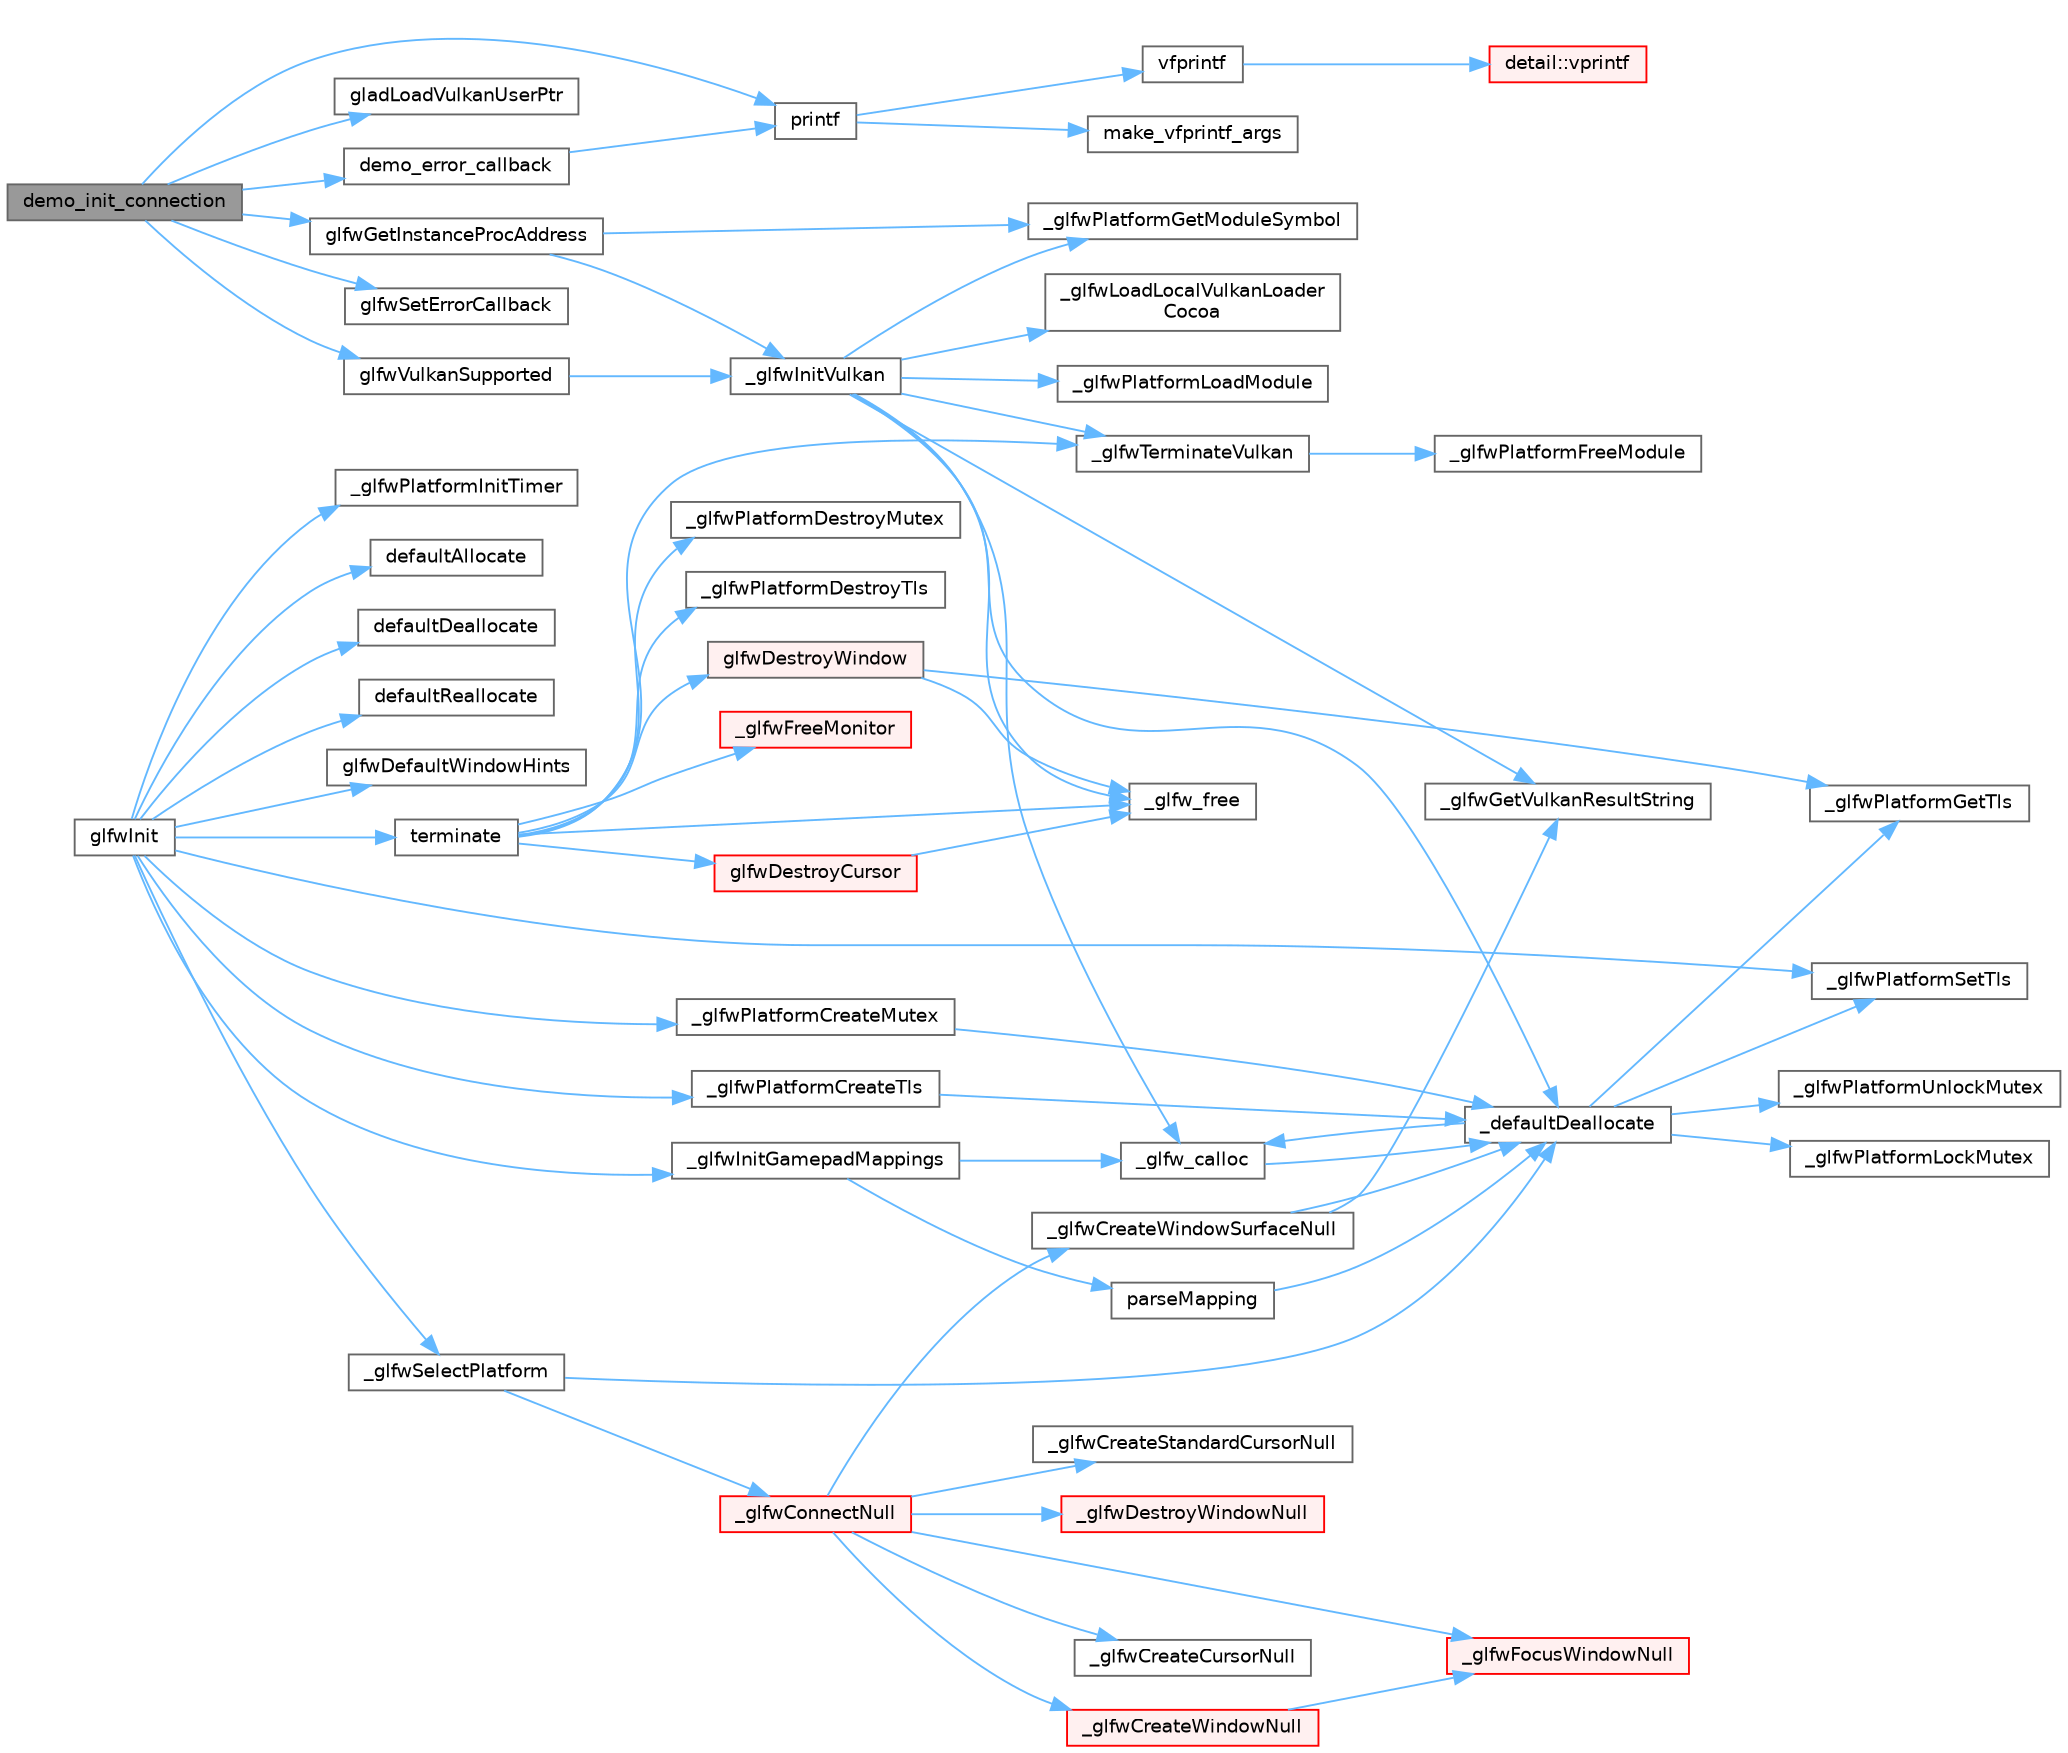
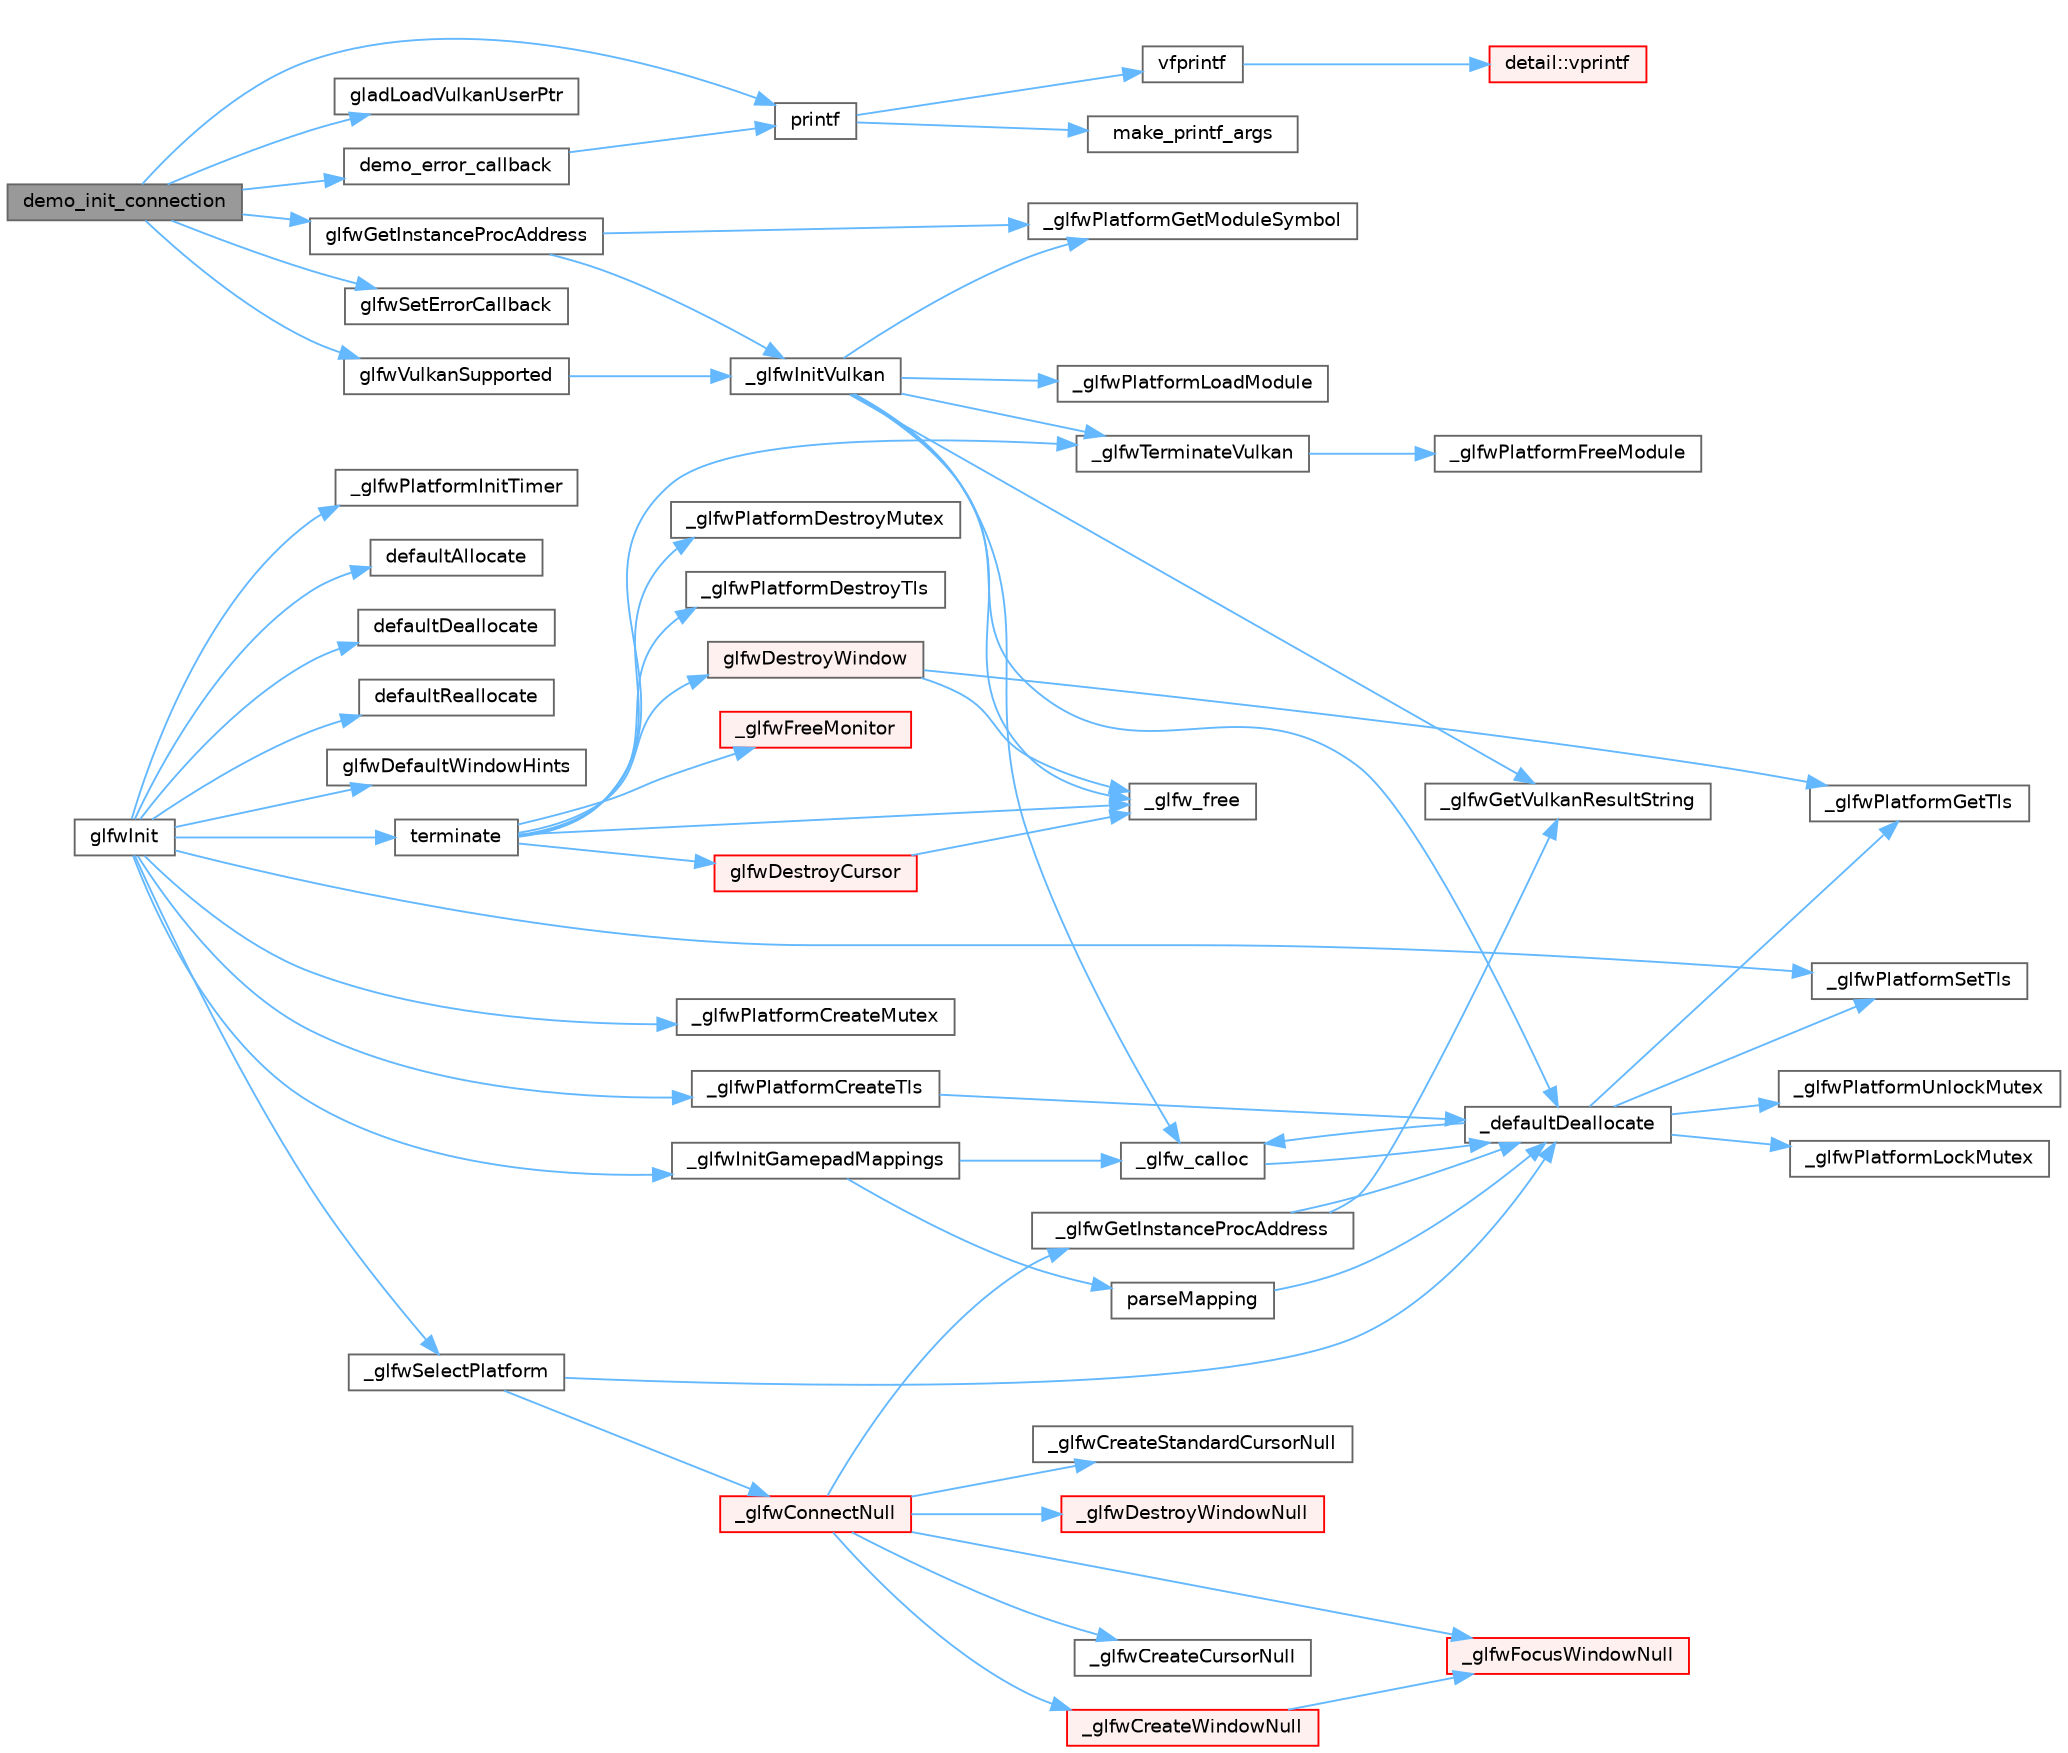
  digraph {
    rankdir=LR
    node [color=grey40 fillcolor=white fontname=Helvetica fontsize=10 shape=box style=filled]
    edge [color=steelblue1 fontname=Helvetica fontsize=10 labelfontname=Helvetica labelfontsize=10 style=solid]
    n1 [color=gray40 fillcolor=grey60 fontcolor=black height=0.2 label=demo_init_connection width=0.4]
    n2 [height=0.2 label=demo_error_callback width=0.4]
    n3 [height=0.2 label=printf width=0.4]
    n4 [height=0.2 label=gladLoadVulkanUserPtr width=0.4]
    n5 [height=0.2 label=glfwGetInstanceProcAddress width=0.4]
    n6 [height=0.2 label=glfwSetErrorCallback width=0.4]
    n7 [height=0.2 label=glfwVulkanSupported width=0.4]
-   n8 [height=0.2 label=make_vfprintf_args width=0.4]
+   n8 [height=0.2 label=make_printf_args width=0.4]
    n9 [height=0.2 label=vfprintf width=0.4]
    n10 [height=0.2 label=_glfwInitVulkan width=0.4]
    n11 [height=0.2 label=_glfwPlatformGetModuleSymbol width=0.4]
    n12 [height=0.2 label=glfwInit width=0.4]
    n13 [height=0.2 label=_glfwPlatformSetTls width=0.4]
    n14 [height=0.2 label=_glfwInitGamepadMappings width=0.4]
    n15 [height=0.2 label=_glfwPlatformCreateMutex width=0.4]
    n16 [height=0.2 label=_glfwPlatformCreateTls width=0.4]
    n17 [height=0.2 label=_glfwPlatformInitTimer width=0.4]
    n18 [height=0.2 label=_glfwSelectPlatform width=0.4]
    n19 [height=0.2 label=defaultAllocate width=0.4]
    n20 [height=0.2 label=defaultDeallocate width=0.4]
    n21 [height=0.2 label=defaultReallocate width=0.4]
    n22 [height=0.2 label=glfwDefaultWindowHints width=0.4]
    n23 [height=0.2 label=terminate width=0.4]
    n24 [color=red fillcolor="#FFF0F0" height=0.2 label="detail::vprintf" width=0.4]
    n25 [height=0.2 label=_glfw_calloc width=0.4]
    n26 [height=0.2 label=_defaultDeallocate width=0.4]
    n27 [height=0.2 label=_glfw_free width=0.4]
    n28 [height=0.2 label=_glfwGetVulkanResultString width=0.4]
-   n29 [height=0.2 label="_glfwLoadLocalVulkanLoader\lCocoa" width=0.4]
    n30 [height=0.2 label=_glfwPlatformLoadModule width=0.4]
    n31 [height=0.2 label=_glfwTerminateVulkan width=0.4]
    n32 [height=0.2 label=_glfwPlatformGetTls width=0.4]
    n33 [height=0.2 label=_glfwPlatformLockMutex width=0.4]
    n34 [height=0.2 label=_glfwPlatformUnlockMutex width=0.4]
    n35 [height=0.2 label=_glfwPlatformFreeModule width=0.4]
    n36 [height=0.2 label=parseMapping width=0.4]
    n37 [color=red fillcolor="#FFF0F0" height=0.2 label=_glfwConnectNull width=0.4]
    n38 [color=red fillcolor="#FFF0F0" height=0.2 label=_glfwFreeMonitor width=0.4]
    n39 [height=0.2 label=_glfwPlatformDestroyMutex width=0.4]
    n40 [height=0.2 label=_glfwPlatformDestroyTls width=0.4]
    n41 [color=red fillcolor="#FFF0F0" height=0.2 label=glfwDestroyCursor width=0.4]
    n42 [fillcolor="#FFF0F0" height=0.2 label=glfwDestroyWindow width=0.4]
    n43 [height=0.2 label=_glfwCreateCursorNull width=0.4]
    n44 [height=0.2 label=_glfwCreateStandardCursorNull width=0.4]
    n45 [color=red fillcolor="#FFF0F0" height=0.2 label=_glfwCreateWindowNull width=0.4]
    n46 [color=red fillcolor="#FFF0F0" height=0.2 label=_glfwFocusWindowNull width=0.4]
-   n47 [height=0.2 label=_glfwCreateWindowSurfaceNull width=0.4]
+   n47 [height=0.2 label=_glfwGetInstanceProcAddress width=0.4]
    n48 [color=red fillcolor="#FFF0F0" height=0.2 label=_glfwDestroyWindowNull width=0.4]
    n1 -> n2
    n1 -> n3
    n1 -> n4
    n1 -> n5
    n1 -> n6
    n1 -> n7
    n2 -> n3
    n3 -> n8
    n3 -> n9
    n5 -> n10
    n5 -> n11
    n7 -> n10
    n9 -> n24
    n10 -> n11
    n10 -> n25
    n10 -> n26
    n10 -> n27
    n10 -> n28
-   n10 -> n29
    n10 -> n30
    n10 -> n31
    n12 -> n13
    n12 -> n14
    n12 -> n15
    n12 -> n16
    n12 -> n17
    n12 -> n18
    n12 -> n19
    n12 -> n20
    n12 -> n21
    n12 -> n22
    n12 -> n23
    n14 -> n25
    n14 -> n36
-   n15 -> n26
    n16 -> n26
    n18 -> n26
    n18 -> n37
    n23 -> n27
    n23 -> n31
    n23 -> n38
    n23 -> n39
    n23 -> n40
    n23 -> n41
    n23 -> n42
    n25 -> n26
    n26 -> n13
    n26 -> n25
    n26 -> n32
    n26 -> n33
    n26 -> n34
    n31 -> n35
    n36 -> n26
    n37 -> n43
    n37 -> n44
    n37 -> n45
    n37 -> n46
    n37 -> n47
    n37 -> n48
    n41 -> n27
    n42 -> n27
    n42 -> n32
    n45 -> n46
    n47 -> n26
    n47 -> n28
  }
